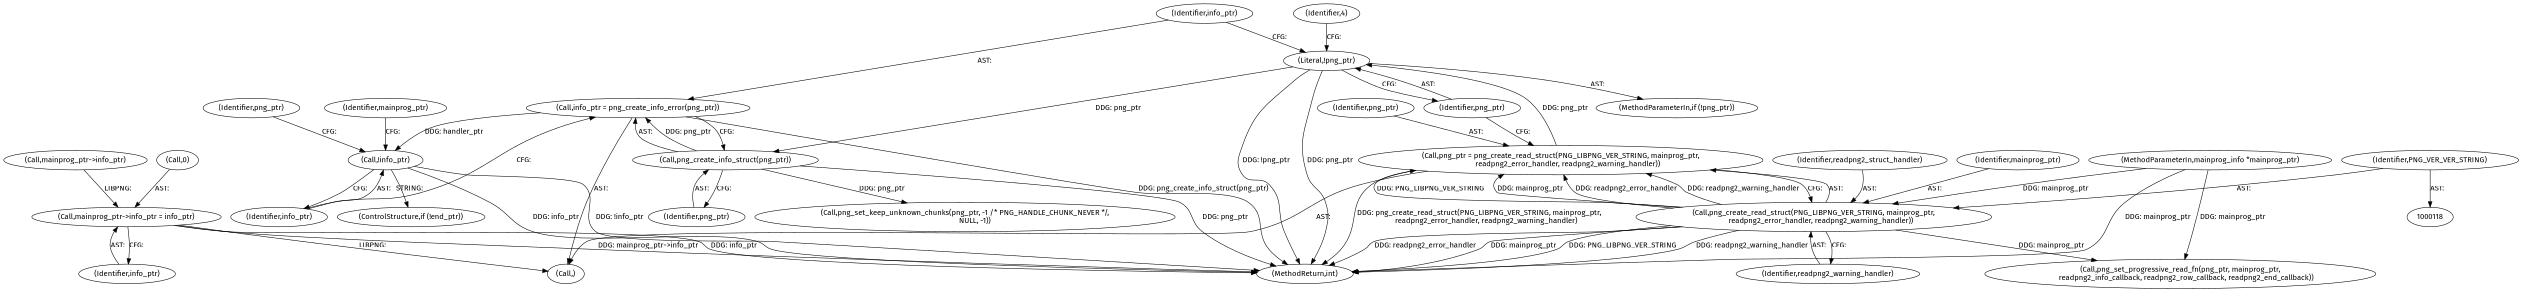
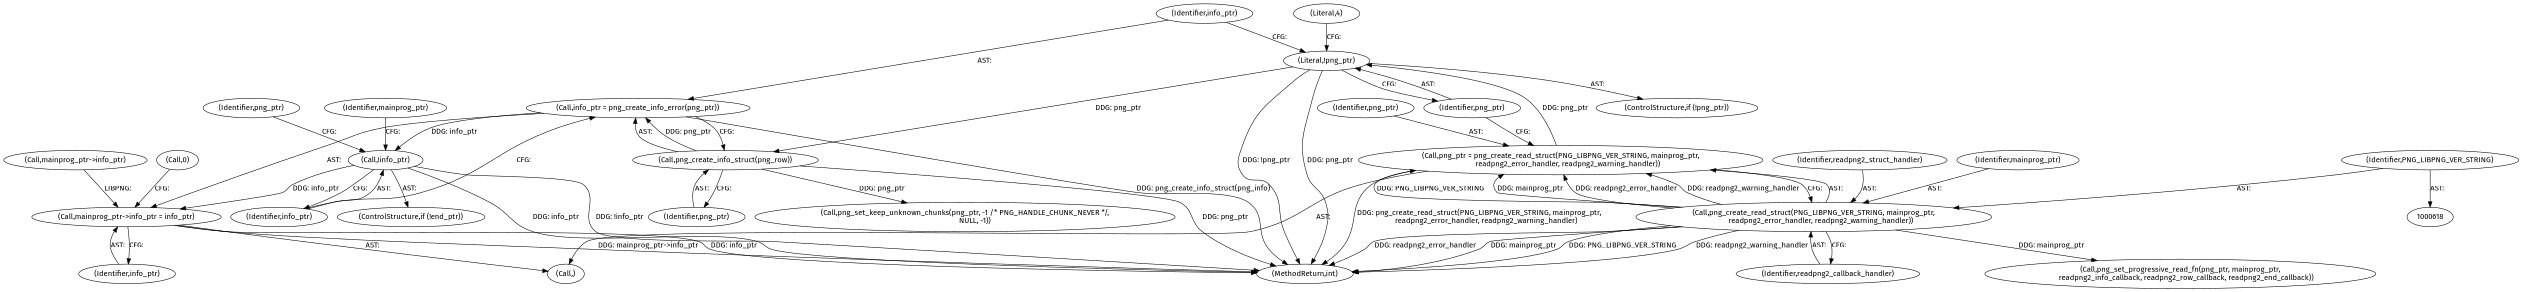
  digraph {
    fontname="Fira Sans"
    node [fontname="Fira Sans"]
    edge [fontname="Fira Sans"]
    n1 [label="(Call,mainprog_ptr->info_ptr = info_ptr)"]
    n2 [label="(Identifier,info_ptr)"]
    n3 [label="(Call,)"]
    n4 [label="(MethodReturn,int)"]
    n5 [label="(Call,!info_ptr)"]
    n6 [label="(ControlStructure,if (!end_ptr))"]
    n7 [label="(Identifier,info_ptr)"]
    n8 [label="(Call,info_ptr = png_create_info_error(png_ptr))"]
-   n9 [label="(Call,png_create_info_struct(png_ptr))"]
+   n9 [label="(Call,png_create_info_struct(png_row))"]
    n10 [label="(Call,png_set_keep_unknown_chunks(png_ptr, -1 /* PNG_HANDLE_CHUNK_NEVER */,\n          NULL, -1))"]
    n11 [label="(Identifier,png_ptr)"]
    n12 [label="(Literal,!png_ptr)"]
-   n13 [label="(MethodParameterIn,if (!png_ptr))"]
+   n13 [label="(ControlStructure,if (!png_ptr))"]
    n14 [label="(Identifier,png_ptr)"]
    n15 [label="(Call,png_ptr = png_create_read_struct(PNG_LIBPNG_VER_STRING, mainprog_ptr,\n       readpng2_error_handler, readpng2_warning_handler))"]
    n16 [label="(Call,png_create_read_struct(PNG_LIBPNG_VER_STRING, mainprog_ptr,\n       readpng2_error_handler, readpng2_warning_handler))"]
-   n17 [label="(Identifier,readpng2_warning_handler)"]
+   n17 [label="(Identifier,readpng2_callback_handler)"]
    n18 [label="(Call,png_set_progressive_read_fn(png_ptr, mainprog_ptr,\n      readpng2_info_callback, readpng2_row_callback, readpng2_end_callback))"]
-   n19 [label="(MethodParameterIn,mainprog_info *mainprog_ptr)"]
-   n20 [label="(Identifier,PNG_VER_VER_STRING)"]
-   1000118
+   n20 [label="(Identifier,PNG_LIBPNG_VER_STRING)"]
+   1000118 [label=1000618]
    n22 [label="(Call,0)"]
    n23 [label="(Identifier,readpng2_struct_handler)"]
    n24 [label="(Identifier,info_ptr)"]
    n25 [label="(Identifier,png_ptr)"]
    n26 [label="(Identifier,mainprog_ptr)"]
    n27 [label="(Identifier,mainprog_ptr)"]
-   n28 [label="(Identifier,4)"]
+   n28 [label="(Literal,4)"]
    n29 [label="(Identifier,png_ptr)"]
    n30 [label="(Call,mainprog_ptr->info_ptr)"]
    n1 -> n2 [label="CFG: "]
-   n1 -> n3 [label="LIBPNG: "]
+   n1 -> n3 [label="AST: "]
    n1 -> n4 [label="DDG: mainprog_ptr->info_ptr"]
    n1 -> n4 [label="DDG: info_ptr"]
    n2 -> n1 [label="AST: "]
+   n5 -> n1 [label="DDG: info_ptr"]
    n5 -> n4 [label="DDG: info_ptr"]
    n5 -> n4 [label="DDG: !info_ptr"]
-   n5 -> n6 [label="STRING: "]
+   n5 -> n6 [label="AST: "]
    n5 -> n7 [label="CFG: "]
    n7 -> n5 [label="AST: "]
    n7 -> n8 [label="CFG: "]
-   n8 -> n3 [label="AST: "]
-   n8 -> n4 [label="DDG: png_create_info_struct(png_ptr)"]
-   n8 -> n5 [label="DDG: handler_ptr"]
+   n8 -> n1 [label="AST: "]
+   n8 -> n4 [label="DDG: png_create_info_struct(png_info)"]
+   n8 -> n5 [label="DDG: info_ptr"]
    n8 -> n9 [label="CFG: "]
    n9 -> n4 [label="DDG: png_ptr"]
    n9 -> n8 [label="AST: "]
    n9 -> n8 [label="DDG: png_ptr"]
    n9 -> n10 [label="DDG: png_ptr"]
    n9 -> n11 [label="CFG: "]
    n11 -> n9 [label="AST: "]
    n12 -> n4 [label="DDG: !png_ptr"]
    n12 -> n4 [label="DDG: png_ptr"]
    n12 -> n9 [label="DDG: png_ptr"]
    n12 -> n13 [label="AST: "]
    n12 -> n14 [label="CFG: "]
    n14 -> n12 [label="AST: "]
    n14 -> n15 [label="CFG: "]
    n15 -> n3 [label="AST: "]
    n15 -> n4 [label="DDG: png_create_read_struct(PNG_LIBPNG_VER_STRING, mainprog_ptr,\n       readpng2_error_handler, readpng2_warning_handler)"]
    n15 -> n12 [label="DDG: png_ptr"]
    n15 -> n16 [label="CFG: "]
    n16 -> n4 [label="DDG: mainprog_ptr"]
    n16 -> n4 [label="DDG: PNG_LIBPNG_VER_STRING"]
    n16 -> n4 [label="DDG: readpng2_warning_handler"]
    n16 -> n4 [label="DDG: readpng2_error_handler"]
    n16 -> n15 [label="AST: "]
    n16 -> n15 [label="DDG: PNG_LIBPNG_VER_STRING"]
    n16 -> n15 [label="DDG: mainprog_ptr"]
    n16 -> n15 [label="DDG: readpng2_error_handler"]
    n16 -> n15 [label="DDG: readpng2_warning_handler"]
    n16 -> n17 [label="CFG: "]
    n16 -> n18 [label="DDG: mainprog_ptr"]
    n17 -> n16 [label="AST: "]
-   n19 -> n4 [label="DDG: mainprog_ptr"]
-   n19 -> n16 [label="DDG: mainprog_ptr"]
-   n19 -> n18 [label="DDG: mainprog_ptr"]
    n20 -> n16 [label="AST: "]
    n20 -> 1000118 [label="AST: "]
-   n22 -> n1 [label="AST: "]
+   n22 -> n1 [label="CFG: "]
    n23 -> n16 [label="AST: "]
    n24 -> n8 [label="AST: "]
    n24 -> n12 [label="CFG: "]
    n25 -> n15 [label="AST: "]
    n26 -> n5 [label="CFG: "]
    n27 -> n16 [label="AST: "]
    n28 -> n12 [label="CFG: "]
    n29 -> n5 [label="CFG: "]
    n30 -> n1 [label="LIBPNG: "]
  }
